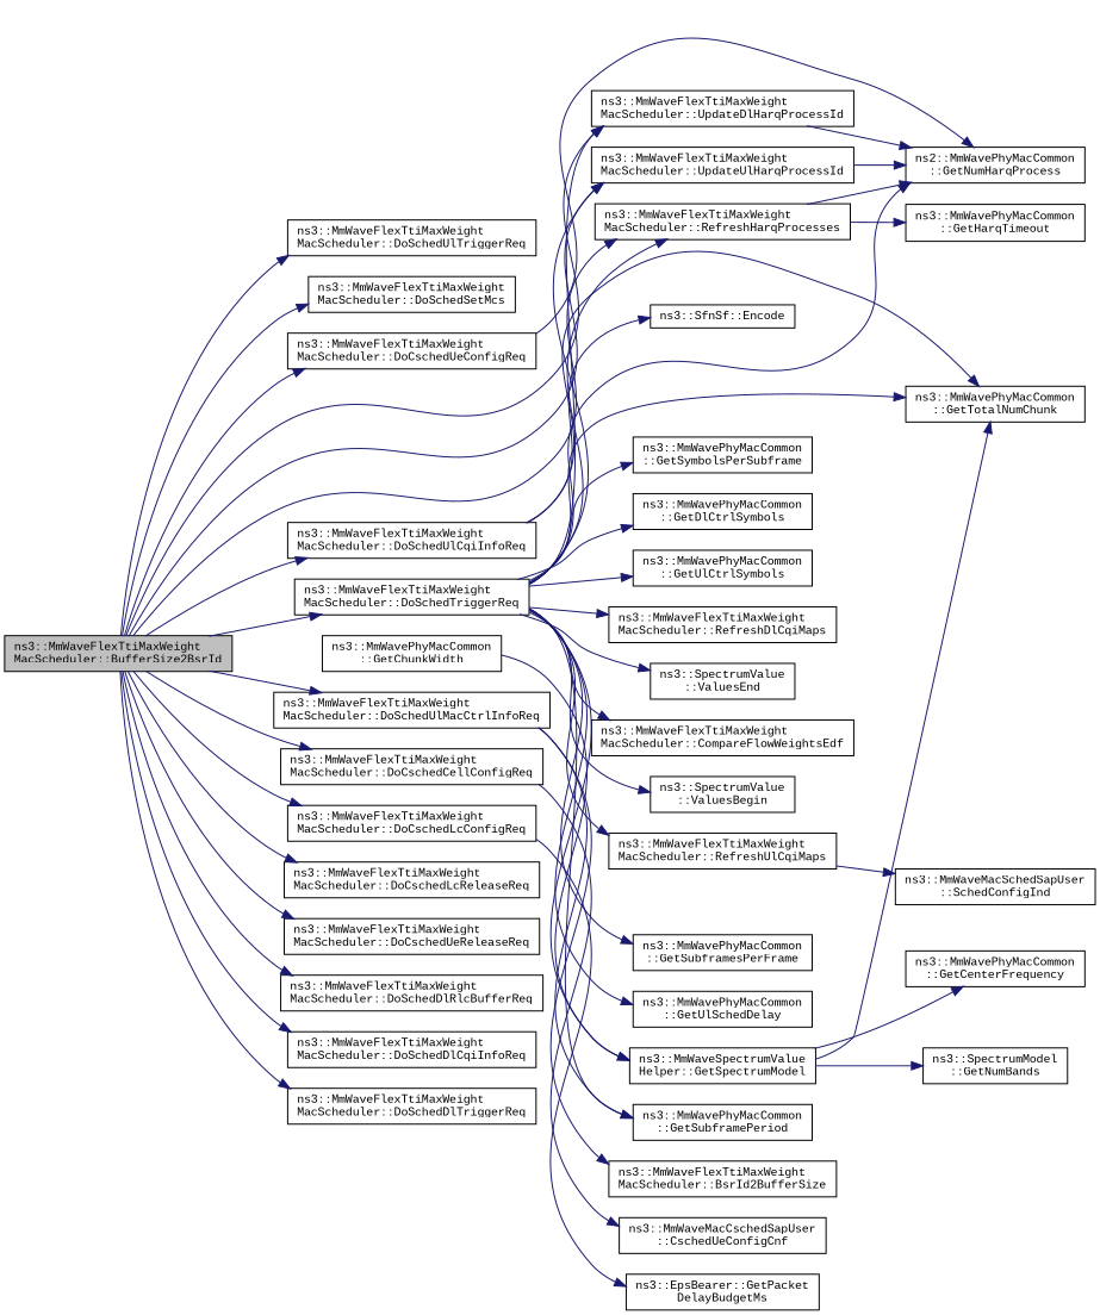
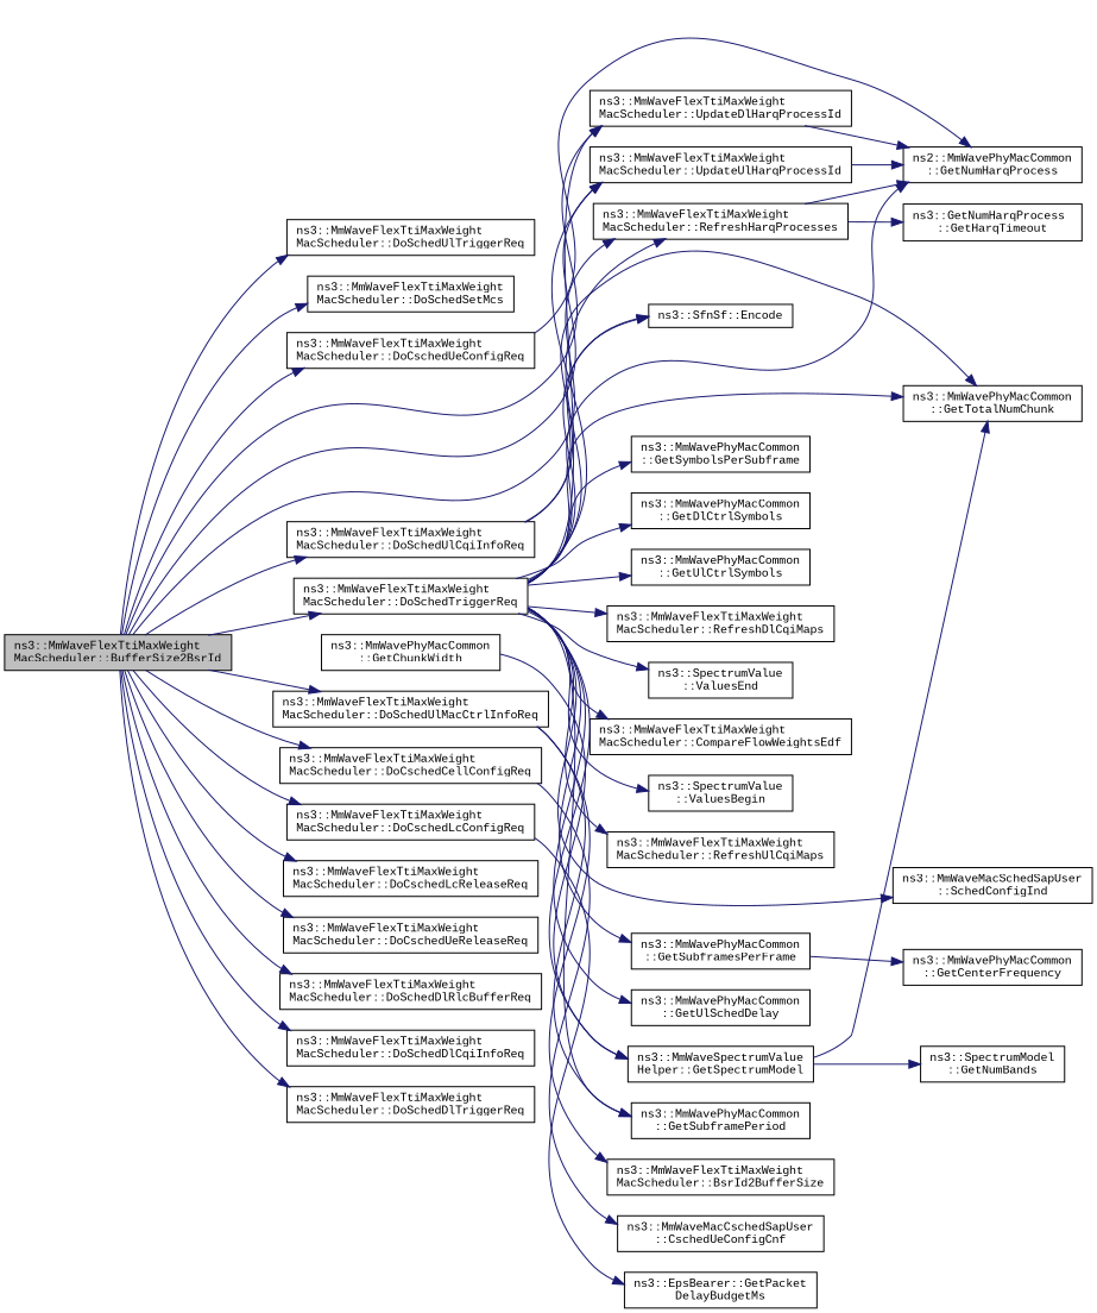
  digraph {
    fontname="Liberation Mono"
    rankdir=LR
    node [color=black fillcolor=white fontname="Liberation Mono" fontsize=10 shape=record style=filled]
    edge [color=midnightblue fontname="Liberation Mono" fontsize=10 labelfontname=Helvetica labelfontsize=10 style=solid]
    n1 [fillcolor=grey75 fontcolor=black height=0.2 label="ns3::MmWaveFlexTtiMaxWeight\lMacScheduler::BufferSize2BsrId" width=0.4]
    n2 [height=0.2 label="ns3::MmWaveFlexTtiMaxWeight\lMacScheduler::UpdateDlHarqProcessId" width=0.4]
    n3 [height=0.2 label="ns3::MmWaveFlexTtiMaxWeight\lMacScheduler::UpdateUlHarqProcessId" width=0.4]
    n4 [height=0.2 label="ns3::MmWaveFlexTtiMaxWeight\lMacScheduler::DoCschedCellConfigReq" width=0.4]
    n5 [height=0.2 label="ns3::MmWaveFlexTtiMaxWeight\lMacScheduler::DoCschedUeConfigReq" width=0.4]
    n6 [height=0.2 label="ns3::MmWaveFlexTtiMaxWeight\lMacScheduler::DoCschedLcConfigReq" width=0.4]
    n7 [height=0.2 label="ns3::MmWaveFlexTtiMaxWeight\lMacScheduler::DoCschedLcReleaseReq" width=0.4]
    n8 [height=0.2 label="ns3::MmWaveFlexTtiMaxWeight\lMacScheduler::DoCschedUeReleaseReq" width=0.4]
    n9 [height=0.2 label="ns3::MmWaveFlexTtiMaxWeight\lMacScheduler::DoSchedDlRlcBufferReq" width=0.4]
    n10 [height=0.2 label="ns3::MmWaveFlexTtiMaxWeight\lMacScheduler::DoSchedDlCqiInfoReq" width=0.4]
    n11 [height=0.2 label="ns3::MmWaveFlexTtiMaxWeight\lMacScheduler::DoSchedUlCqiInfoReq" width=0.4]
    n12 [height=0.2 label="ns3::MmWaveFlexTtiMaxWeight\lMacScheduler::DoSchedUlMacCtrlInfoReq" width=0.4]
    n13 [height=0.2 label="ns3::MmWaveFlexTtiMaxWeight\lMacScheduler::DoSchedTriggerReq" width=0.4]
    n14 [height=0.2 label="ns3::MmWaveFlexTtiMaxWeight\lMacScheduler::RefreshHarqProcesses" width=0.4]
    n15 [height=0.2 label="ns3::MmWaveFlexTtiMaxWeight\lMacScheduler::DoSchedDlTriggerReq" width=0.4]
    n16 [height=0.2 label="ns3::MmWaveFlexTtiMaxWeight\lMacScheduler::DoSchedUlTriggerReq" width=0.4]
    n17 [height=0.2 label="ns3::MmWaveFlexTtiMaxWeight\lMacScheduler::DoSchedSetMcs" width=0.4]
    n18 [height=0.2 label="ns2::MmWavePhyMacCommon\l::GetNumHarqProcess" width=0.4]
    n19 [height=0.2 label="ns3::MmWaveMacCschedSapUser\l::CschedUeConfigCnf" width=0.4]
    n20 [height=0.2 label="ns3::EpsBearer::GetPacket\lDelayBudgetMs" width=0.4]
    n21 [height=0.2 label="ns3::SfnSf::Encode" width=0.4]
    n22 [height=0.2 label="ns3::MmWavePhyMacCommon\l::GetTotalNumChunk" width=0.4]
    n23 [height=0.2 label="ns3::MmWaveFlexTtiMaxWeight\lMacScheduler::BsrId2BufferSize" width=0.4]
    n24 [height=0.2 label="ns3::MmWavePhyMacCommon\l::GetSubframePeriod" width=0.4]
    n25 [height=0.2 label="ns3::MmWavePhyMacCommon\l::GetUlSchedDelay" width=0.4]
    n26 [height=0.2 label="ns3::MmWavePhyMacCommon\l::GetSubframesPerFrame" width=0.4]
    n27 [height=0.2 label="ns3::MmWavePhyMacCommon\l::GetSymbolsPerSubframe" width=0.4]
    n28 [height=0.2 label="ns3::MmWavePhyMacCommon\l::GetDlCtrlSymbols" width=0.4]
    n29 [height=0.2 label="ns3::MmWavePhyMacCommon\l::GetUlCtrlSymbols" width=0.4]
    n30 [height=0.2 label="ns3::MmWaveFlexTtiMaxWeight\lMacScheduler::RefreshDlCqiMaps" width=0.4]
    n31 [height=0.2 label="ns3::MmWaveFlexTtiMaxWeight\lMacScheduler::RefreshUlCqiMaps" width=0.4]
    n32 [height=0.2 label="ns3::MmWaveMacSchedSapUser\l::SchedConfigInd" width=0.4]
    n33 [height=0.2 label="ns3::MmWaveFlexTtiMaxWeight\lMacScheduler::CompareFlowWeightsEdf" width=0.4]
    n34 [height=0.2 label="ns3::MmWaveSpectrumValue\lHelper::GetSpectrumModel" width=0.4]
    n35 [height=0.2 label="ns3::SpectrumValue\l::ValuesBegin" width=0.4]
    n36 [height=0.2 label="ns3::SpectrumValue\l::ValuesEnd" width=0.4]
-   n37 [height=0.2 label="ns3::MmWavePhyMacCommon\l::GetHarqTimeout" width=0.4]
+   n37 [height=0.2 label="ns3::GetNumHarqProcess\l::GetHarqTimeout" width=0.4]
    n38 [height=0.2 label="ns3::MmWavePhyMacCommon\l::GetCenterFrequency" width=0.4]
    n39 [height=0.2 label="ns3::SpectrumModel\l::GetNumBands" width=0.4]
    n40 [height=0.2 label="ns3::MmWavePhyMacCommon\l::GetChunkWidth" width=0.4]
    n1 -> n2
    n1 -> n3
    n1 -> n4
    n1 -> n5
    n1 -> n6
    n1 -> n7
    n1 -> n8
    n1 -> n9
    n1 -> n10
    n1 -> n11
    n1 -> n12
    n1 -> n13
    n1 -> n14
    n1 -> n15
    n1 -> n16
    n1 -> n17
    n2 -> n18
    n3 -> n18
    n4 -> n19
    n5 -> n18
    n6 -> n20
    n11 -> n21
    n11 -> n22
    n12 -> n23
    n12 -> n24
    n13 -> n2
    n13 -> n3
    n13 -> n14
    n13 -> n18
+   n13 -> n21
    n13 -> n22
    n13 -> n24
    n13 -> n25
    n13 -> n26
    n13 -> n27
    n13 -> n28
    n13 -> n29
    n13 -> n30
    n13 -> n31
-   n31 -> n32
+   n13 -> n32
    n13 -> n33
    n13 -> n34
    n13 -> n35
    n13 -> n36
    n14 -> n18
    n14 -> n37
    n34 -> n22
-   n34 -> n38
+   n26 -> n38
    n34 -> n39
    n40 -> n34
  }
